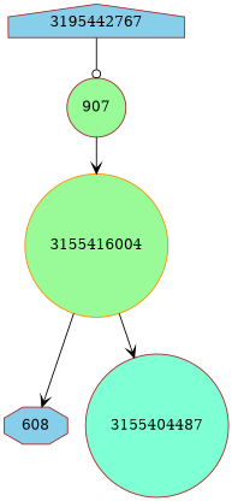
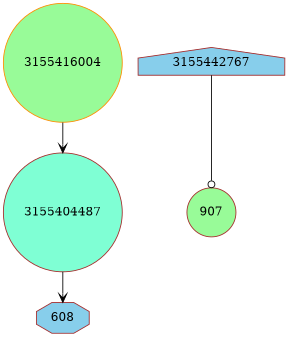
  strict digraph {
    node [color=brown fillcolor=palegreen shape=circle style=filled]
    edge [arrowhead=vee]
    3155416004 [color=darkorange]
    608 [fillcolor=skyblue shape=octagon]
    3155404487 [fillcolor=aquamarine]
-   3155442767 [fillcolor=skyblue shape=house label=3195442767]
+   3155442767 [fillcolor=skyblue shape=house]
    n5 [label=907]
-   3155416004 -> 608
+   3155404487 -> 608
    3155416004 -> 3155404487
    3155442767 -> n5 [arrowhead=odot]
-   n5 -> 3155416004
  }
